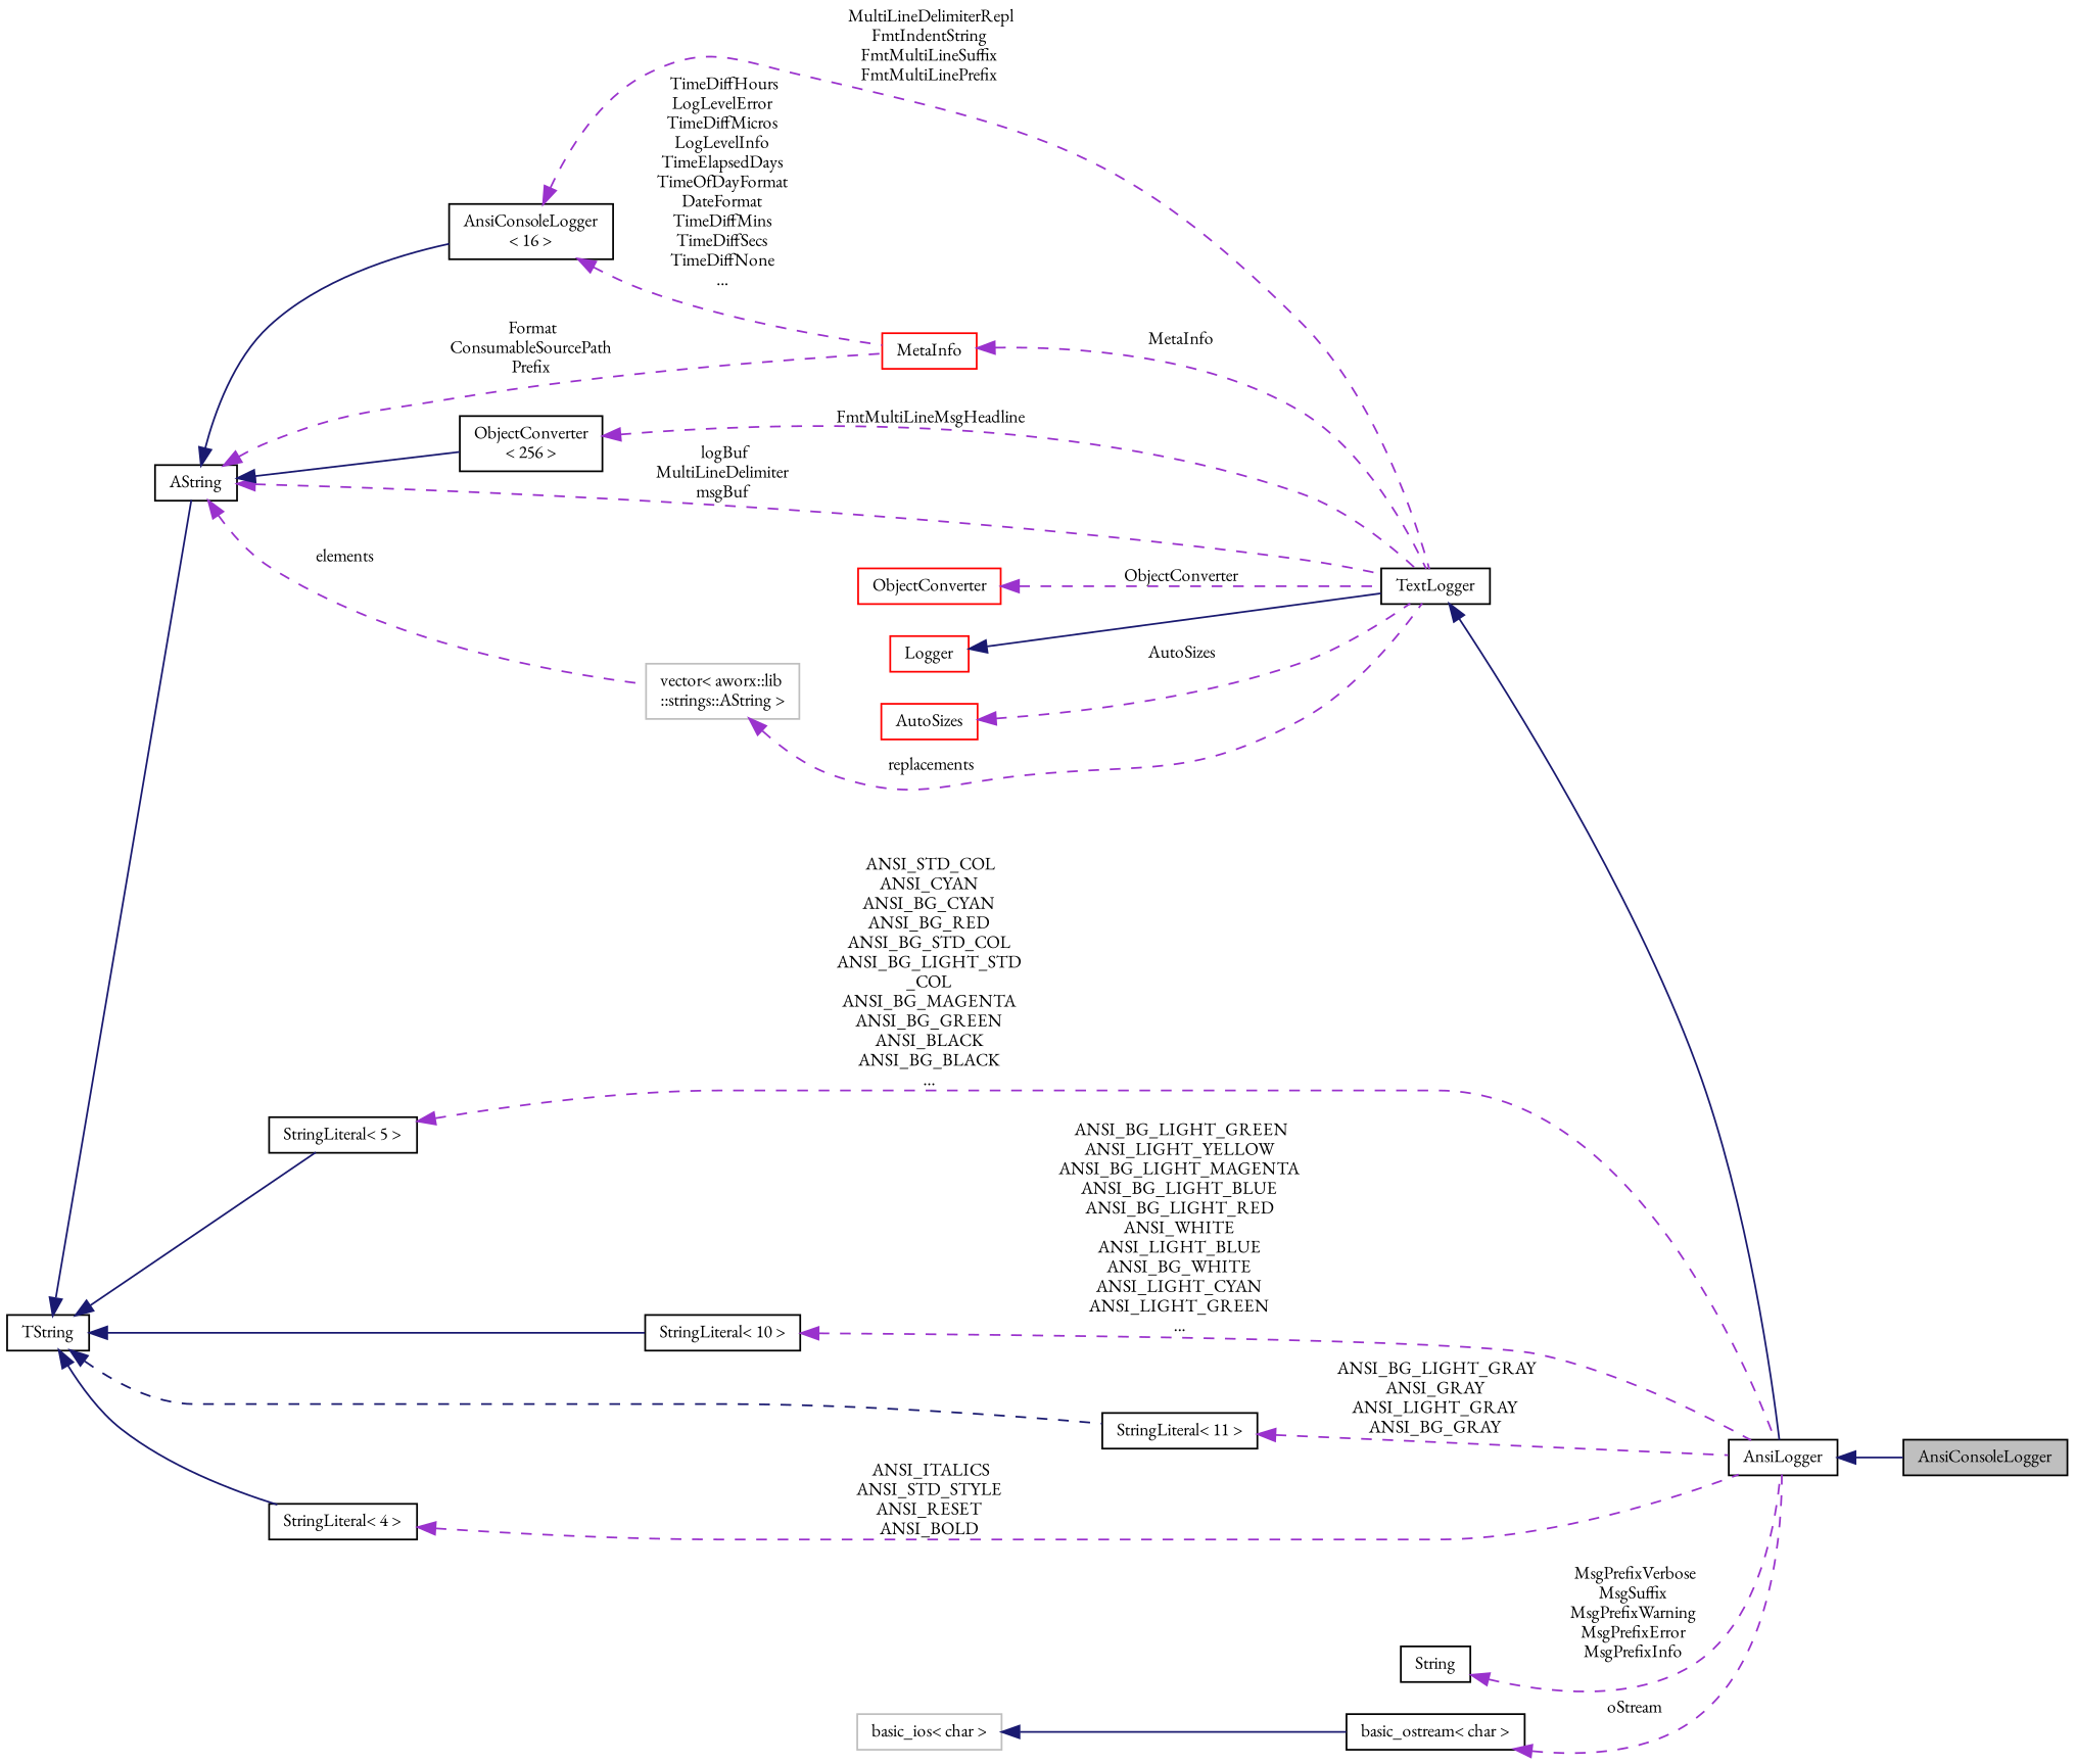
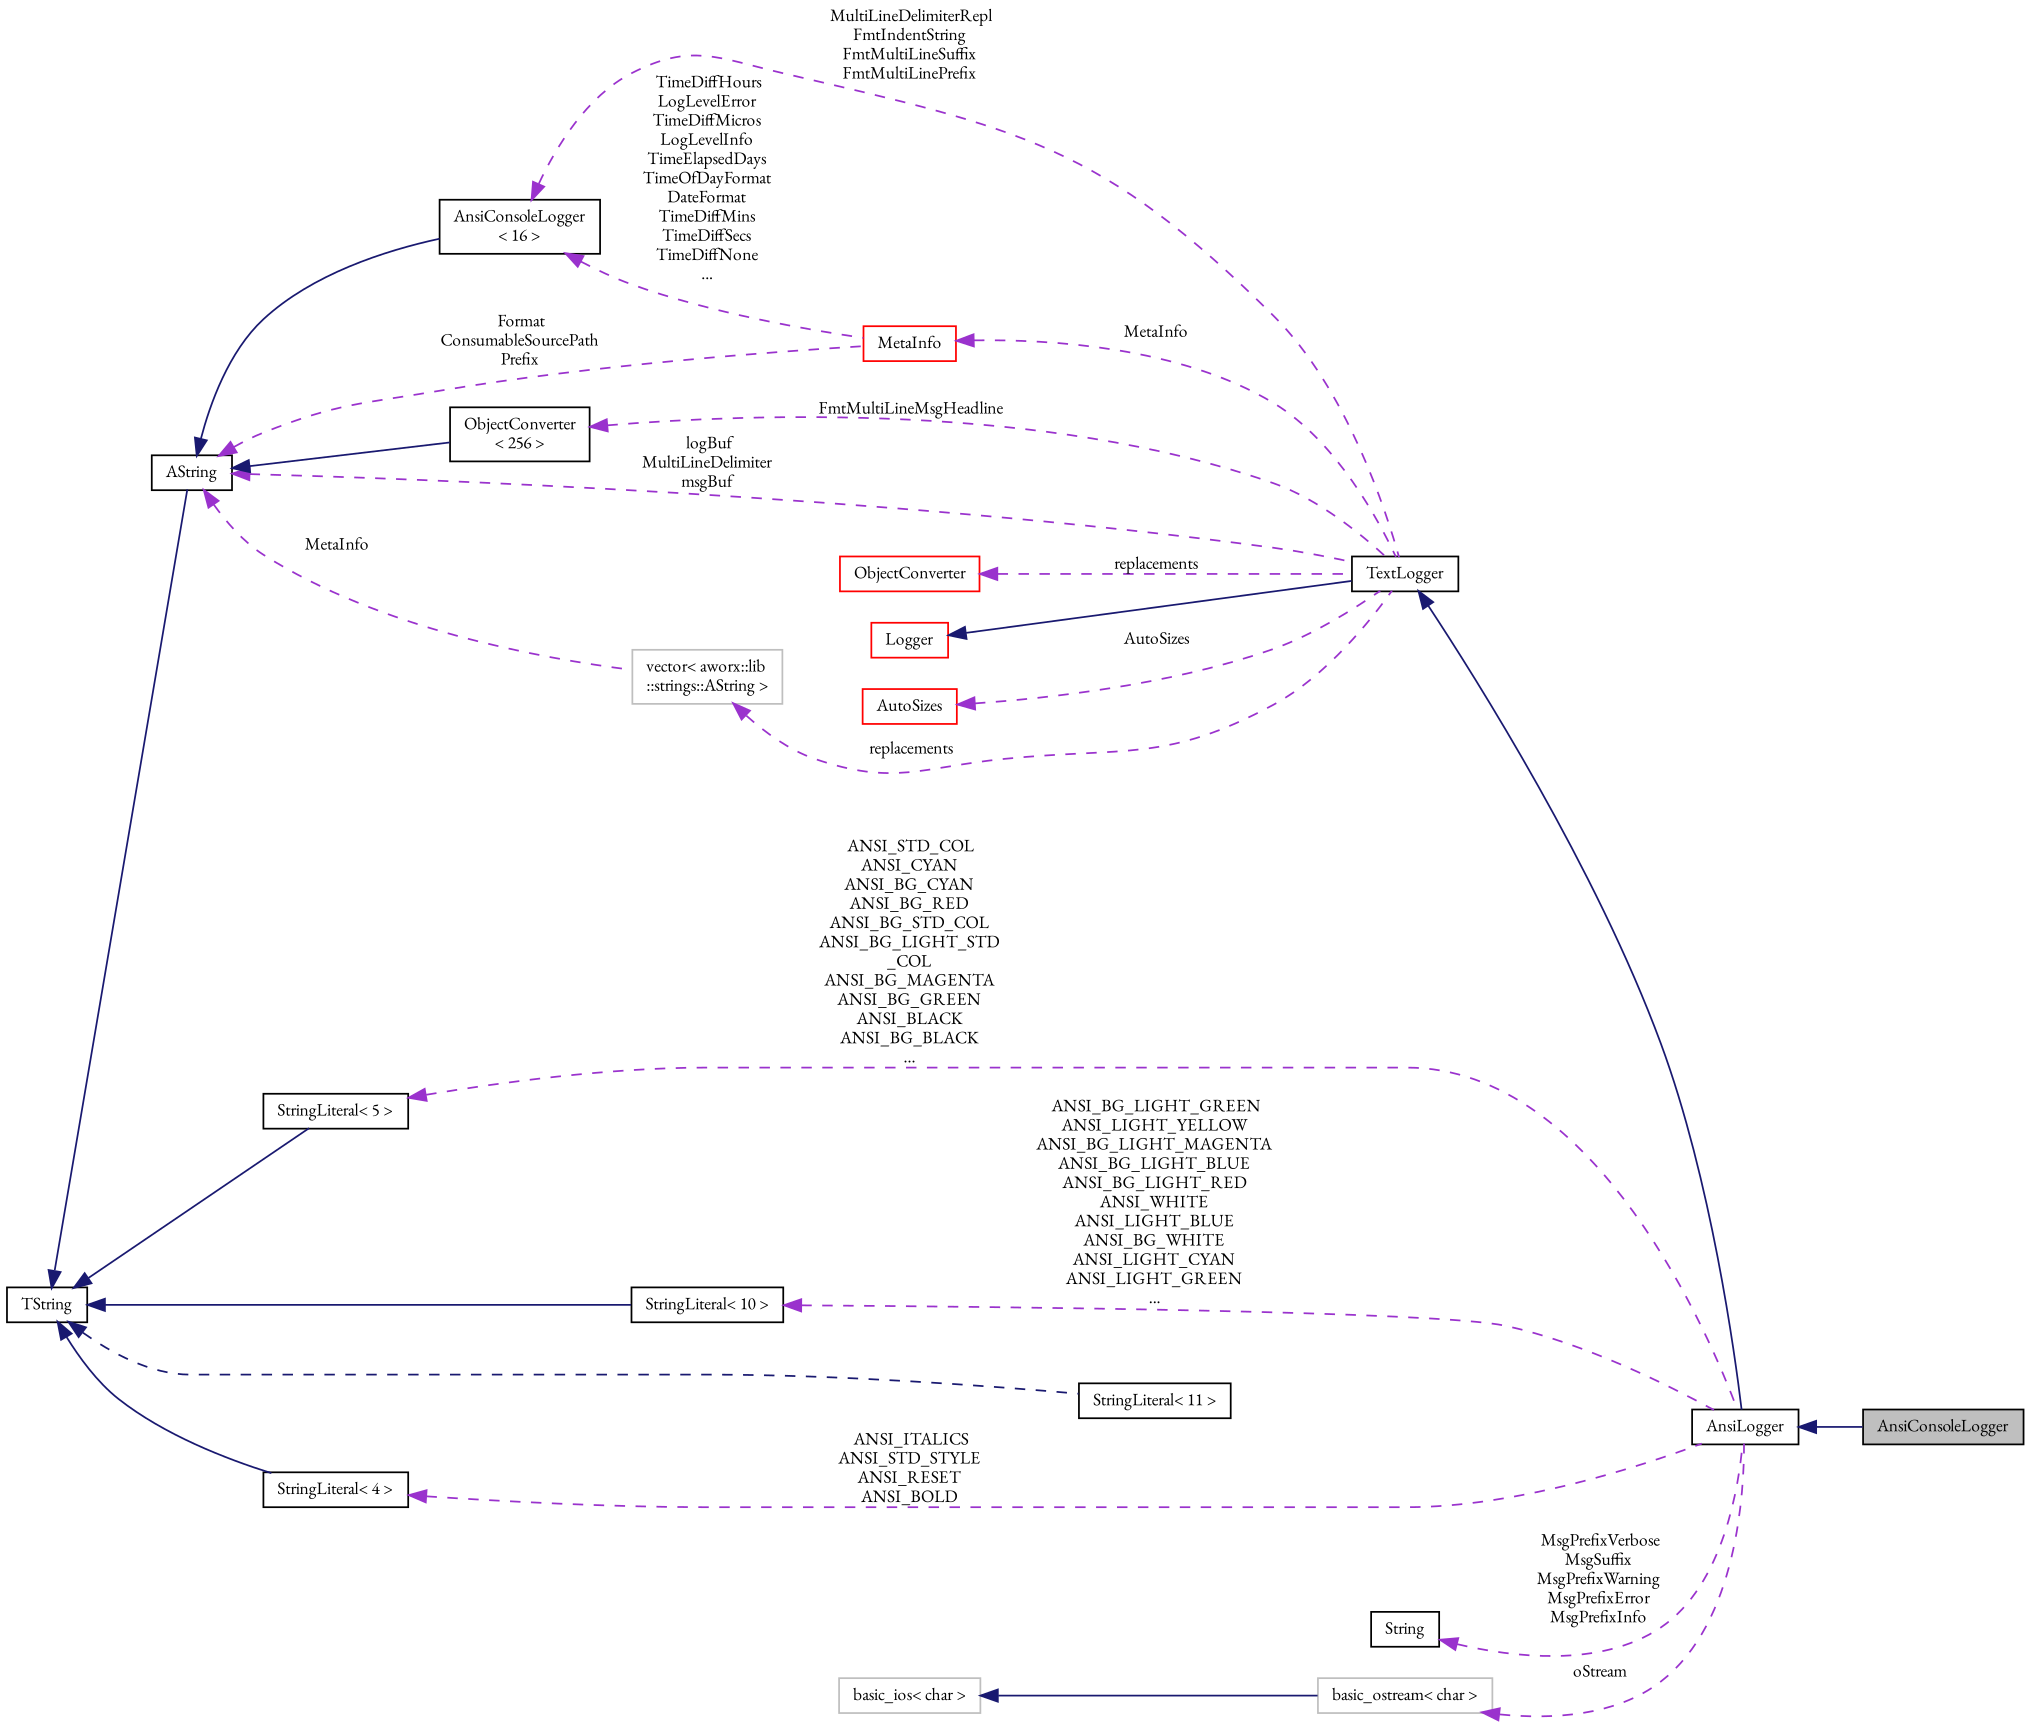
  digraph {
    fontname="EB Garamond"
    rankdir=LR
    node [color=black fillcolor=white fontname="EB Garamond" fontsize=10 shape=record style=filled]
    edge [color=darkorchid3 dir=back fontname="EB Garamond" fontsize=10 labelfontname=Helvetica labelfontsize=10 style=dashed]
    n1 [fillcolor=grey75 fontcolor=black height=0.2 label=AnsiConsoleLogger width=0.4]
    n2 [height=0.2 label=AnsiLogger width=0.4]
    n3 [height=0.2 label=TextLogger width=0.4]
    n4 [color=red height=0.2 label=Logger width=0.4]
    n5 [color=red height=0.2 label=AutoSizes width=0.4]
    n6 [color=grey75 height=0.2 label="vector\< aworx::lib\l::strings::AString \>" width=0.4]
    n7 [height=0.2 label=AString width=0.4]
    n8 [height=0.2 label="AnsiConsoleLogger\l\< 16 \>" width=0.4]
    n9 [color=red height=0.2 label=MetaInfo width=0.4]
    n10 [height=0.2 label="ObjectConverter\l\< 256 \>" width=0.4]
    n11 [height=0.2 label=TString width=0.4]
    n12 [height=0.2 label="StringLiteral\< 5 \>" width=0.4]
    n13 [height=0.2 label="StringLiteral\< 10 \>" width=0.4]
    n14 [height=0.2 label="StringLiteral\< 11 \>" width=0.4]
    n15 [height=0.2 label="StringLiteral\< 4 \>" width=0.4]
    n16 [height=0.2 label=String width=0.4]
    n17 [color=red height=0.2 label=ObjectConverter width=0.4]
-   n18 [height=0.2 label="basic_ostream\< char \>" width=0.4]
+   n18 [color=grey75 height=0.2 label="basic_ostream\< char \>" width=0.4]
    n19 [color=grey75 height=0.2 label="basic_ios\< char \>" width=0.4]
    n2 -> n1 [color=midnightblue style=solid]
    n3 -> n2 [color=midnightblue style=solid]
    n4 -> n3 [color=midnightblue style=solid]
    n5 -> n3 [label=" AutoSizes"]
    n6 -> n3 [label=" replacements"]
    n7 -> n3 [label=" logBuf\nMultiLineDelimiter\nmsgBuf"]
-   n7 -> n6 [label=" elements"]
+   n7 -> n6 [label=" MetaInfo"]
    n7 -> n8 [color=midnightblue style=solid]
    n7 -> n9 [label=" Format\nConsumableSourcePath\lPrefix"]
    n7 -> n10 [color=midnightblue style=solid]
    n8 -> n3 [label=" MultiLineDelimiterRepl\nFmtIndentString\nFmtMultiLineSuffix\nFmtMultiLinePrefix"]
    n8 -> n9 [label=" TimeDiffHours\nLogLevelError\nTimeDiffMicros\nLogLevelInfo\nTimeElapsedDays\nTimeOfDayFormat\nDateFormat\nTimeDiffMins\nTimeDiffSecs\nTimeDiffNone\n..."]
    n9 -> n3 [label=" MetaInfo"]
    n10 -> n3 [label=" FmtMultiLineMsgHeadline"]
    n11 -> n7 [color=midnightblue style=solid]
    n11 -> n12 [color=midnightblue style=solid]
    n11 -> n13 [color=midnightblue style=solid]
    n11 -> n14 [color=midnightblue]
    n11 -> n15 [color=midnightblue style=solid]
    n12 -> n2 [label=" ANSI_STD_COL\nANSI_CYAN\nANSI_BG_CYAN\nANSI_BG_RED\nANSI_BG_STD_COL\nANSI_BG_LIGHT_STD\l_COL\nANSI_BG_MAGENTA\nANSI_BG_GREEN\nANSI_BLACK\nANSI_BG_BLACK\n..."]
    n13 -> n2 [label=" ANSI_BG_LIGHT_GREEN\nANSI_LIGHT_YELLOW\nANSI_BG_LIGHT_MAGENTA\nANSI_BG_LIGHT_BLUE\nANSI_BG_LIGHT_RED\nANSI_WHITE\nANSI_LIGHT_BLUE\nANSI_BG_WHITE\nANSI_LIGHT_CYAN\nANSI_LIGHT_GREEN\n..."]
-   n14 -> n2 [label=" ANSI_BG_LIGHT_GRAY\nANSI_GRAY\nANSI_LIGHT_GRAY\nANSI_BG_GRAY"]
    n15 -> n2 [label=" ANSI_ITALICS\nANSI_STD_STYLE\nANSI_RESET\nANSI_BOLD"]
    n16 -> n2 [label=" MsgPrefixVerbose\nMsgSuffix\nMsgPrefixWarning\nMsgPrefixError\nMsgPrefixInfo"]
-   n17 -> n3 [label=" ObjectConverter"]
+   n17 -> n3 [label=" replacements"]
    n18 -> n2 [label=" oStream"]
    n19 -> n18 [color=midnightblue style=solid]
  }
